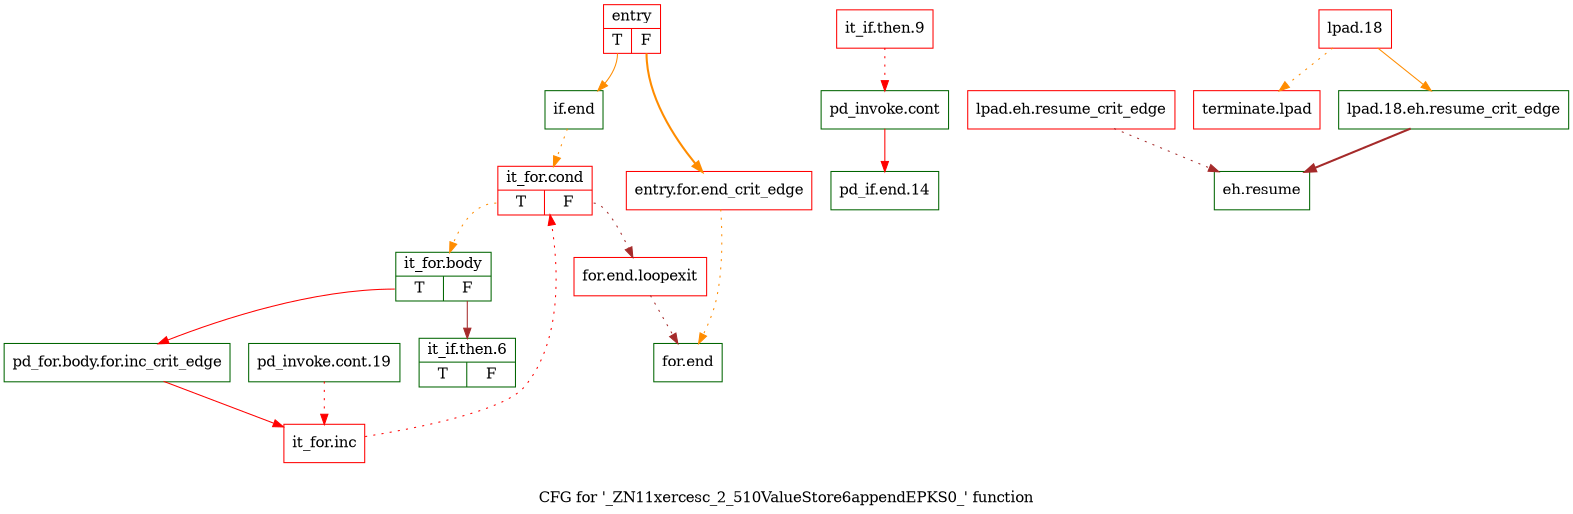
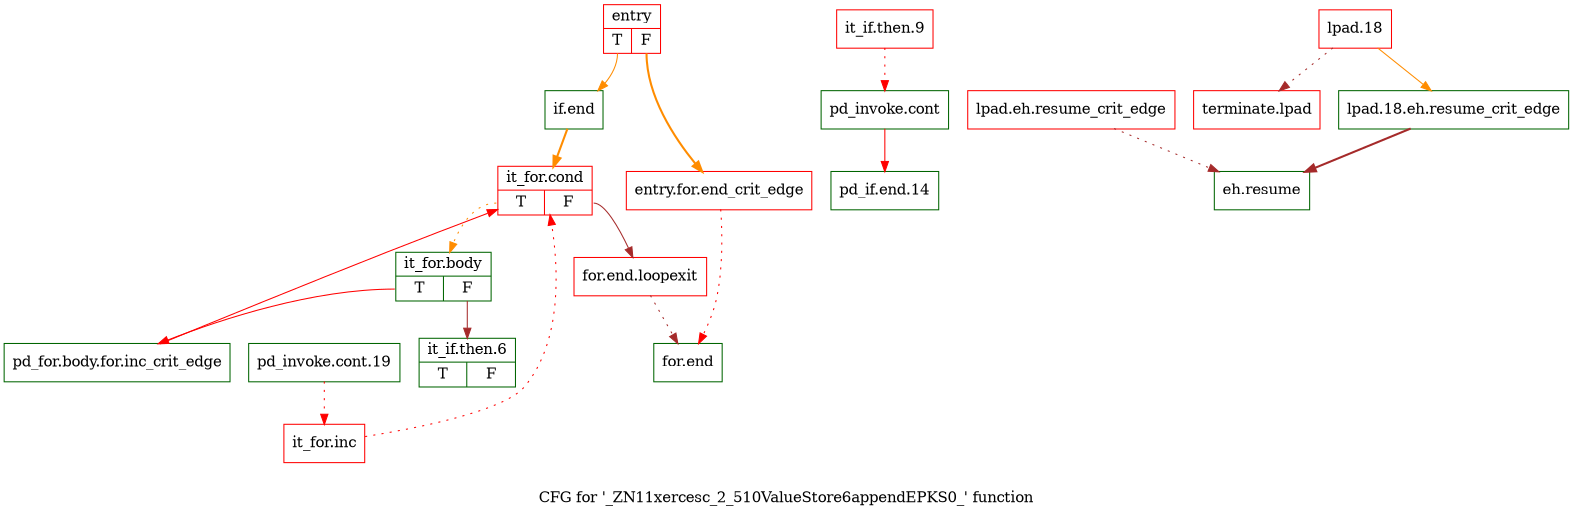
  digraph {
    label="CFG for '_ZN11xercesc_2_510ValueStore6appendEPKS0_' function"
    node [color=darkgreen shape=record]
    edge [color=darkorange style=dotted]
    n1 [color=red label="{entry|{<s0>T|<s1>F}}"]
    n2 [label="{if.end}"]
    n3 [color=red label="{entry.for.end_crit_edge}"]
    n4 [color=red label="{it_for.cond|{<s0>T|<s1>F}}"]
    n5 [label="{for.end}"]
    n6 [label="{it_for.body|{<s0>T|<s1>F}}"]
    n7 [color=red label="{for.end.loopexit}"]
    n8 [label="{pd_for.body.for.inc_crit_edge}"]
    n9 [label="{it_if.then.6|{<s0>T|<s1>F}}"]
    n10 [color=red label="{it_for.inc}"]
    n11 [color=red label="{it_if.then.9}"]
    n12 [label="{pd_invoke.cont}"]
    n13 [label="{pd_if.end.14}"]
    n14 [color=red label="{lpad.eh.resume_crit_edge}"]
    n15 [label="{eh.resume}"]
    n16 [color=red label="{terminate.lpad}"]
    n17 [label="{pd_invoke.cont.19}"]
    n18 [color=red label="{lpad.18}"]
    n19 [label="{lpad.18.eh.resume_crit_edge}"]
    n1 -> n2 [style=solid tailport=s0]
    n1 -> n3 [style=bold tailport=s1]
-   n2 -> n4
-   n3 -> n5
+   n2 -> n4 [style=bold]
+   n3 -> n5 [color=red]
    n4 -> n6 [tailport=s0]
-   n4 -> n7 [color=brown tailport=s1]
+   n4 -> n7 [color=brown style=solid tailport=s1]
    n6 -> n8 [color=red style=solid tailport=s0]
    n6 -> n9 [color=brown style=solid tailport=s1]
    n7 -> n5 [color=brown]
-   n8 -> n10 [color=red style=solid]
+   n8 -> n4 [color=red style=solid]
    n10 -> n4 [color=red]
    n11 -> n12 [color=red]
    n12 -> n13 [color=red style=solid]
    n14 -> n15 [color=brown]
    n17 -> n10 [color=red]
-   n18 -> n16
+   n18 -> n16 [color=brown]
    n18 -> n19 [style=solid]
    n19 -> n15 [color=brown style=bold]
  }
